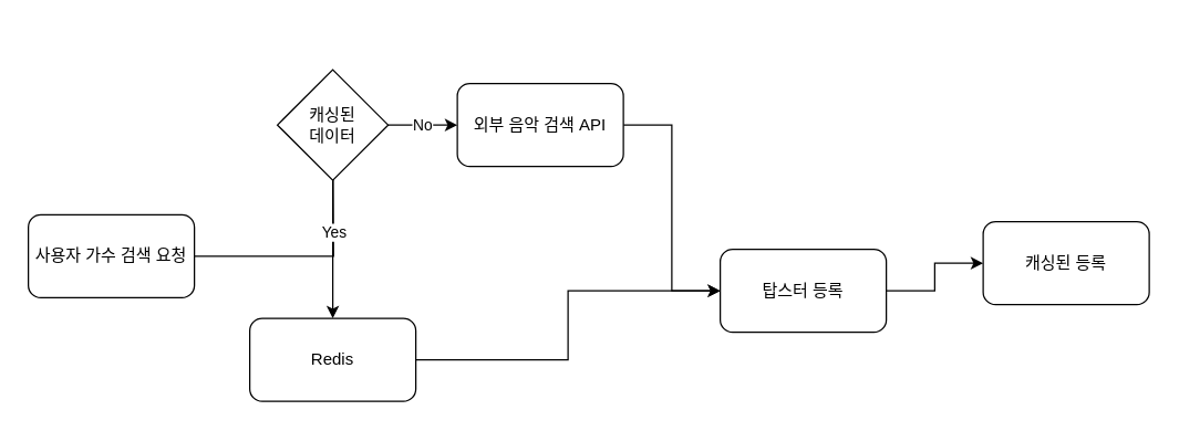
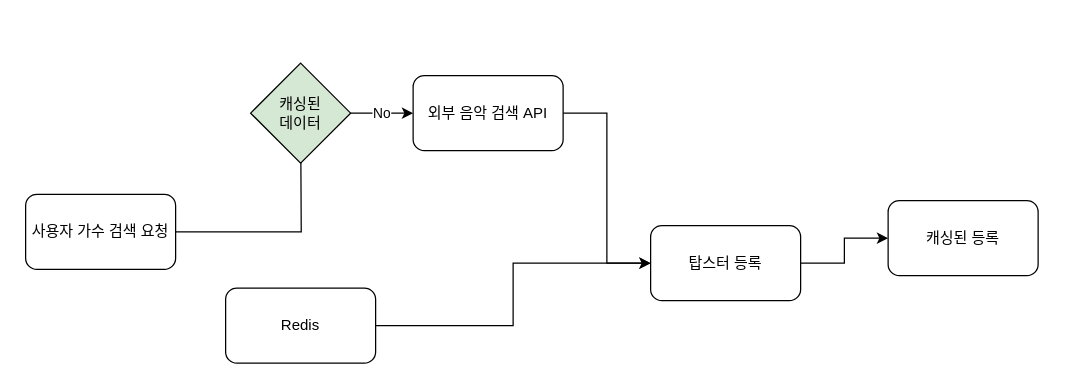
  <mxCell id="0" />
  <mxCell id="1" parent="0" />
  <mxCell id="2" style="edgeStyle=orthogonalEdgeStyle;rounded=0;orthogonalLoop=1;jettySize=auto;html=1;entryX=0;entryY=0.5;entryDx=0;entryDy=0;" edge="1" parent="1" source="3"><mxGeometry relative="1" as="geometry"><mxPoint x="240" y="90" as="targetPoint" /></mxGeometry></mxCell>
  <mxCell id="3" value="사용자 가수 검색 요청" style="rounded=1;whiteSpace=wrap;html=1;" vertex="1" parent="1"><mxGeometry x="20" y="155" width="120" height="60" as="geometry" /></mxCell>
  <mxCell id="4" style="edgeStyle=orthogonalEdgeStyle;rounded=0;orthogonalLoop=1;jettySize=auto;html=1;entryX=0;entryY=0.5;entryDx=0;entryDy=0;" edge="1" parent="1" source="8" target="10"><mxGeometry relative="1" as="geometry"><Array as="points"><mxPoint x="300" y="90" /><mxPoint x="300" y="90" /></Array></mxGeometry></mxCell>
  <mxCell id="5" value="No" style="edgeLabel;html=1;align=center;verticalAlign=middle;resizable=0;points=[];" vertex="1" connectable="0" parent="4"><mxGeometry x="-0.04" y="1" relative="1" as="geometry"><mxPoint as="offset" /></mxGeometry></mxCell>
- <mxCell id="6" style="edgeStyle=orthogonalEdgeStyle;rounded=0;orthogonalLoop=1;jettySize=auto;html=1;entryX=0.5;entryY=0;entryDx=0;entryDy=0;" edge="1" parent="1" source="8" target="12"><mxGeometry relative="1" as="geometry"><mxPoint x="260" y="230" as="targetPoint" /></mxGeometry></mxCell>
- <mxCell id="7" value="Yes" style="edgeLabel;html=1;align=center;verticalAlign=middle;resizable=0;points=[];" vertex="1" connectable="0" parent="6"><mxGeometry x="-0.256" relative="1" as="geometry"><mxPoint as="offset" /></mxGeometry></mxCell>
- <mxCell id="8" value="캐싱된&lt;br&gt;데이터" style="rhombus;whiteSpace=wrap;html=1;" vertex="1" parent="1"><mxGeometry x="200" y="50" width="80" height="80" as="geometry" /></mxCell>
+ <mxCell id="8" value="캐싱된&lt;br&gt;데이터" style="rhombus;whiteSpace=wrap;html=1;fillColor=#d5e8d4;" vertex="1" parent="1"><mxGeometry x="200" y="50" width="80" height="80" as="geometry" /></mxCell>
  <mxCell id="9" style="edgeStyle=orthogonalEdgeStyle;rounded=0;orthogonalLoop=1;jettySize=auto;html=1;entryX=0;entryY=0.5;entryDx=0;entryDy=0;" edge="1" parent="1" source="10" target="14"><mxGeometry relative="1" as="geometry" /></mxCell>
  <mxCell id="10" value="외부 음악 검색 API" style="rounded=1;whiteSpace=wrap;html=1;" vertex="1" parent="1"><mxGeometry x="330" y="60" width="120" height="60" as="geometry" /></mxCell>
  <mxCell id="11" style="edgeStyle=orthogonalEdgeStyle;rounded=0;orthogonalLoop=1;jettySize=auto;html=1;entryX=0;entryY=0.5;entryDx=0;entryDy=0;" edge="1" parent="1" source="12" target="14"><mxGeometry relative="1" as="geometry" /></mxCell>
  <mxCell id="12" value="Redis" style="rounded=1;whiteSpace=wrap;html=1;" vertex="1" parent="1"><mxGeometry x="180" y="230" width="120" height="60" as="geometry" /></mxCell>
  <mxCell id="13" style="edgeStyle=orthogonalEdgeStyle;rounded=0;orthogonalLoop=1;jettySize=auto;html=1;entryX=0;entryY=0.5;entryDx=0;entryDy=0;" edge="1" parent="1" source="14" target="16"><mxGeometry relative="1" as="geometry" /></mxCell>
  <mxCell id="14" value="탑스터 등록" style="rounded=1;whiteSpace=wrap;html=1;" vertex="1" parent="1"><mxGeometry x="520" y="180" width="120" height="60" as="geometry" /></mxCell>
  <mxCell id="15" value="" style="shape=image;html=1;verticalAlign=top;verticalLabelPosition=bottom;labelBackgroundColor=#ffffff;imageAspect=0;aspect=fixed;image=https://cdn2.iconfinder.com/data/icons/social-media-2189/48/25-Spotify-128.png" vertex="1" parent="1"><mxGeometry x="364" y="20" width="50" height="50" as="geometry" /></mxCell>
  <mxCell id="16" value="캐싱된 등록" style="rounded=1;whiteSpace=wrap;html=1;" vertex="1" parent="1"><mxGeometry x="710" y="160" width="120" height="60" as="geometry" /></mxCell>
